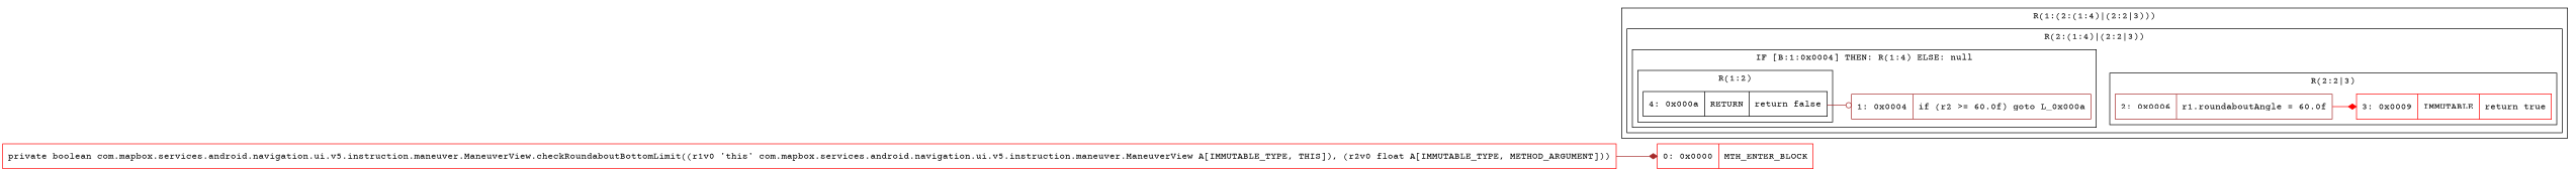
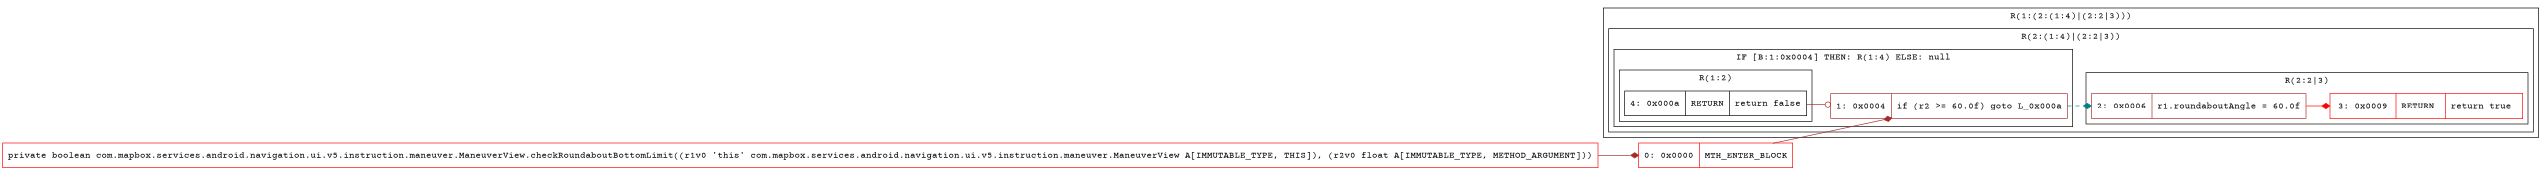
  digraph {
    fontname="Courier Prime"
    rankdir=LR
    node [color=red fontname="Courier Prime" shape=record]
    edge [arrowhead=diamond color=brown fontname="Courier Prime"]
    n1 [color=black label="{4\:\ 0x000a|RETURN\l|return false\l}"]
    n2 [color=brown label="{1\:\ 0x0004|if (r2 \>= 60.0f) goto L_0x000a\l}"]
    n3 [color=brown label="{2\:\ 0x0006|r1.roundaboutAngle = 60.0f\l}"]
-   n4 [label="{3\:\ 0x0009|IMMUTABLE\l|return true\l}"]
+   n4 [label="{3\:\ 0x0009|RETURN\l|return true\l}"]
    n5 [label="{0\:\ 0x0000|MTH_ENTER_BLOCK\l}"]
    n6 [label="{private boolean com.mapbox.services.android.navigation.ui.v5.instruction.maneuver.ManeuverView.checkRoundaboutBottomLimit((r1v0 'this' com.mapbox.services.android.navigation.ui.v5.instruction.maneuver.ManeuverView A[IMMUTABLE_TYPE, THIS]), (r2v0 float A[IMMUTABLE_TYPE, METHOD_ARGUMENT])) }"]
    subgraph cluster_1 {
      label="R(1:(2:(1:4)|(2:2|3)))"
      subgraph cluster_2 {
        label="R(2:(1:4)|(2:2|3))"
        subgraph cluster_3 {
          label="IF [B:1:0x0004] THEN: R(1:4) ELSE: null"
          n2
          subgraph cluster_4 {
            label="R(1:2)"
            n1
          }
        }
        subgraph cluster_5 {
          label="R(2:2|3)"
          n3
          n4
        }
      }
    }
    n1 -> n2 [arrowhead=odot]
+   n2 -> n3 [color=teal style=dashed]
    n3 -> n4 [color=red]
+   n5 -> n2
    n6 -> n5
  }
